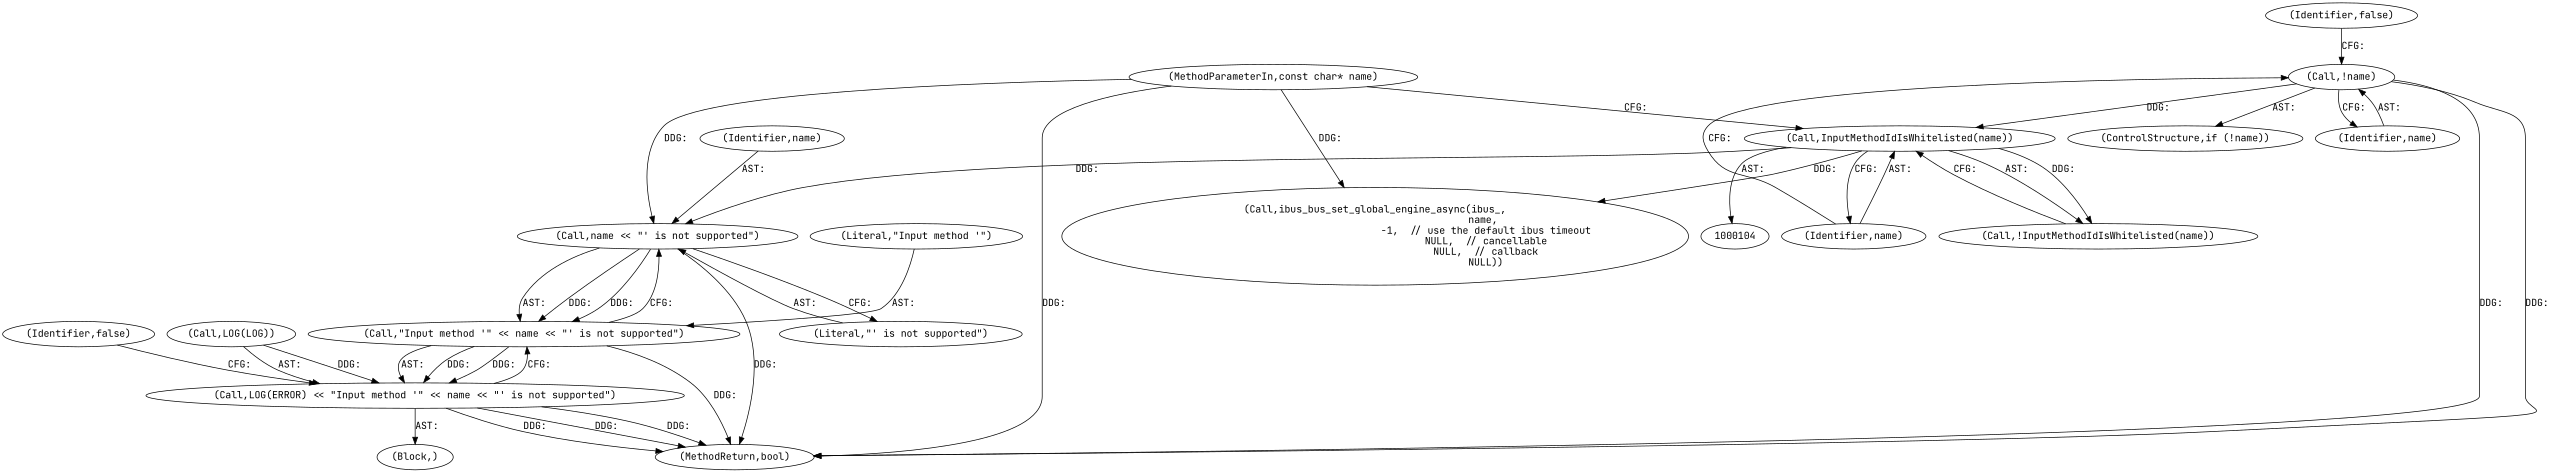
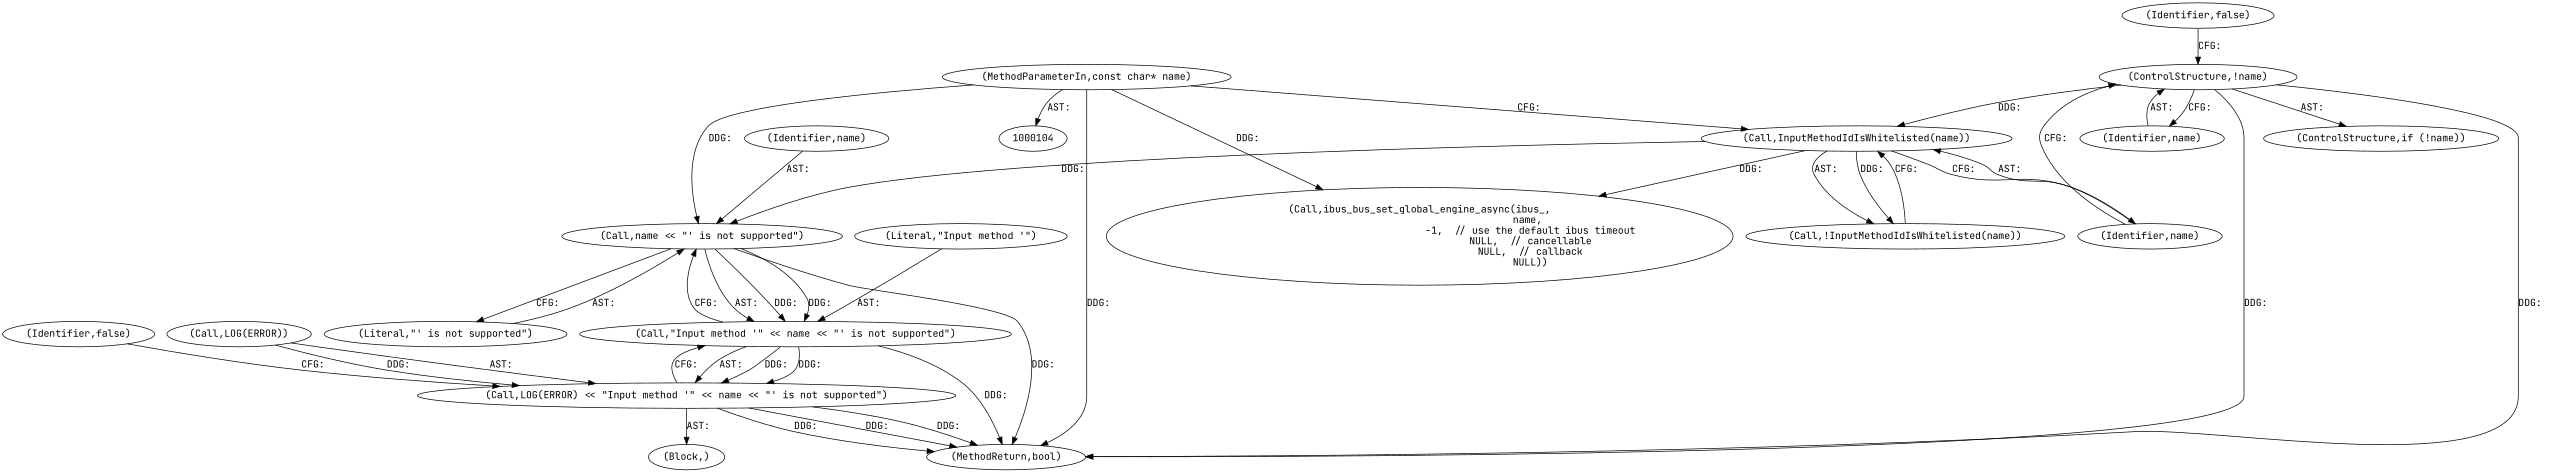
  digraph {
    fontname="JetBrains Mono"
    node [fontname="JetBrains Mono"]
    edge [fontname="JetBrains Mono"]
    n1 [label="(Call,name << \"' is not supported\")"]
    n2 [label="(Call,\"Input method '\" << name << \"' is not supported\")"]
    n3 [label="(Literal,\"' is not supported\")"]
    n4 [label="(MethodReturn,bool)"]
    n5 [label="(Call,LOG(ERROR) << \"Input method '\" << name << \"' is not supported\")"]
    n6 [label="(Call,InputMethodIdIsWhitelisted(name))"]
    n7 [label="(Call,!InputMethodIdIsWhitelisted(name))"]
    n8 [label="(Call,ibus_bus_set_global_engine_async(ibus_,\n                                     name,\n                                      -1,  // use the default ibus timeout\n                                      NULL,  // cancellable\n                                      NULL,  // callback\n                                      NULL))"]
    n9 [label="(Identifier,name)"]
-   n10 [label="(Call,!name)"]
+   n10 [label="(ControlStructure,!name)"]
    n11 [label="(ControlStructure,if (!name))"]
    n12 [label="(Identifier,name)"]
    n13 [label="(MethodParameterIn,const char* name)"]
    1000104
    n15 [label="(Block,)"]
    n16 [label="(Identifier,false)"]
    n17 [label="(Identifier,name)"]
    n18 [label="(Identifier,false)"]
-   n19 [label="(Call,LOG(LOG))"]
+   n19 [label="(Call,LOG(ERROR))"]
    n20 [label="(Literal,\"Input method '\")"]
    n1 -> n2 [label="AST: "]
    n1 -> n2 [label="DDG: "]
    n1 -> n2 [label="DDG: "]
    n1 -> n3 [label="CFG: "]
    n1 -> n4 [label="DDG: "]
    n2 -> n1 [label="CFG: "]
    n2 -> n4 [label="DDG: "]
    n2 -> n5 [label="AST: "]
    n2 -> n5 [label="DDG: "]
    n2 -> n5 [label="DDG: "]
    n3 -> n1 [label="AST: "]
    n5 -> n2 [label="CFG: "]
    n5 -> n4 [label="DDG: "]
    n5 -> n4 [label="DDG: "]
    n5 -> n4 [label="DDG: "]
    n5 -> n15 [label="AST: "]
    n6 -> n1 [label="DDG: "]
    n6 -> n7 [label="AST: "]
    n6 -> n7 [label="DDG: "]
    n6 -> n8 [label="DDG: "]
    n6 -> n9 [label="CFG: "]
    n7 -> n6 [label="CFG: "]
    n9 -> n6 [label="AST: "]
    n9 -> n10 [label="CFG: "]
    n10 -> n4 [label="DDG: "]
    n10 -> n4 [label="DDG: "]
    n10 -> n6 [label="DDG: "]
    n10 -> n11 [label="AST: "]
    n10 -> n12 [label="CFG: "]
    n12 -> n10 [label="AST: "]
    n13 -> n1 [label="DDG: "]
    n13 -> n4 [label="DDG: "]
    n13 -> n6 [label="CFG: "]
    n13 -> n8 [label="DDG: "]
-   n6 -> 1000104 [label="AST: "]
+   n13 -> 1000104 [label="AST: "]
    n16 -> n10 [label="CFG: "]
    n17 -> n1 [label="AST: "]
    n18 -> n5 [label="CFG: "]
    n19 -> n5 [label="AST: "]
    n19 -> n5 [label="DDG: "]
    n20 -> n2 [label="AST: "]
  }
